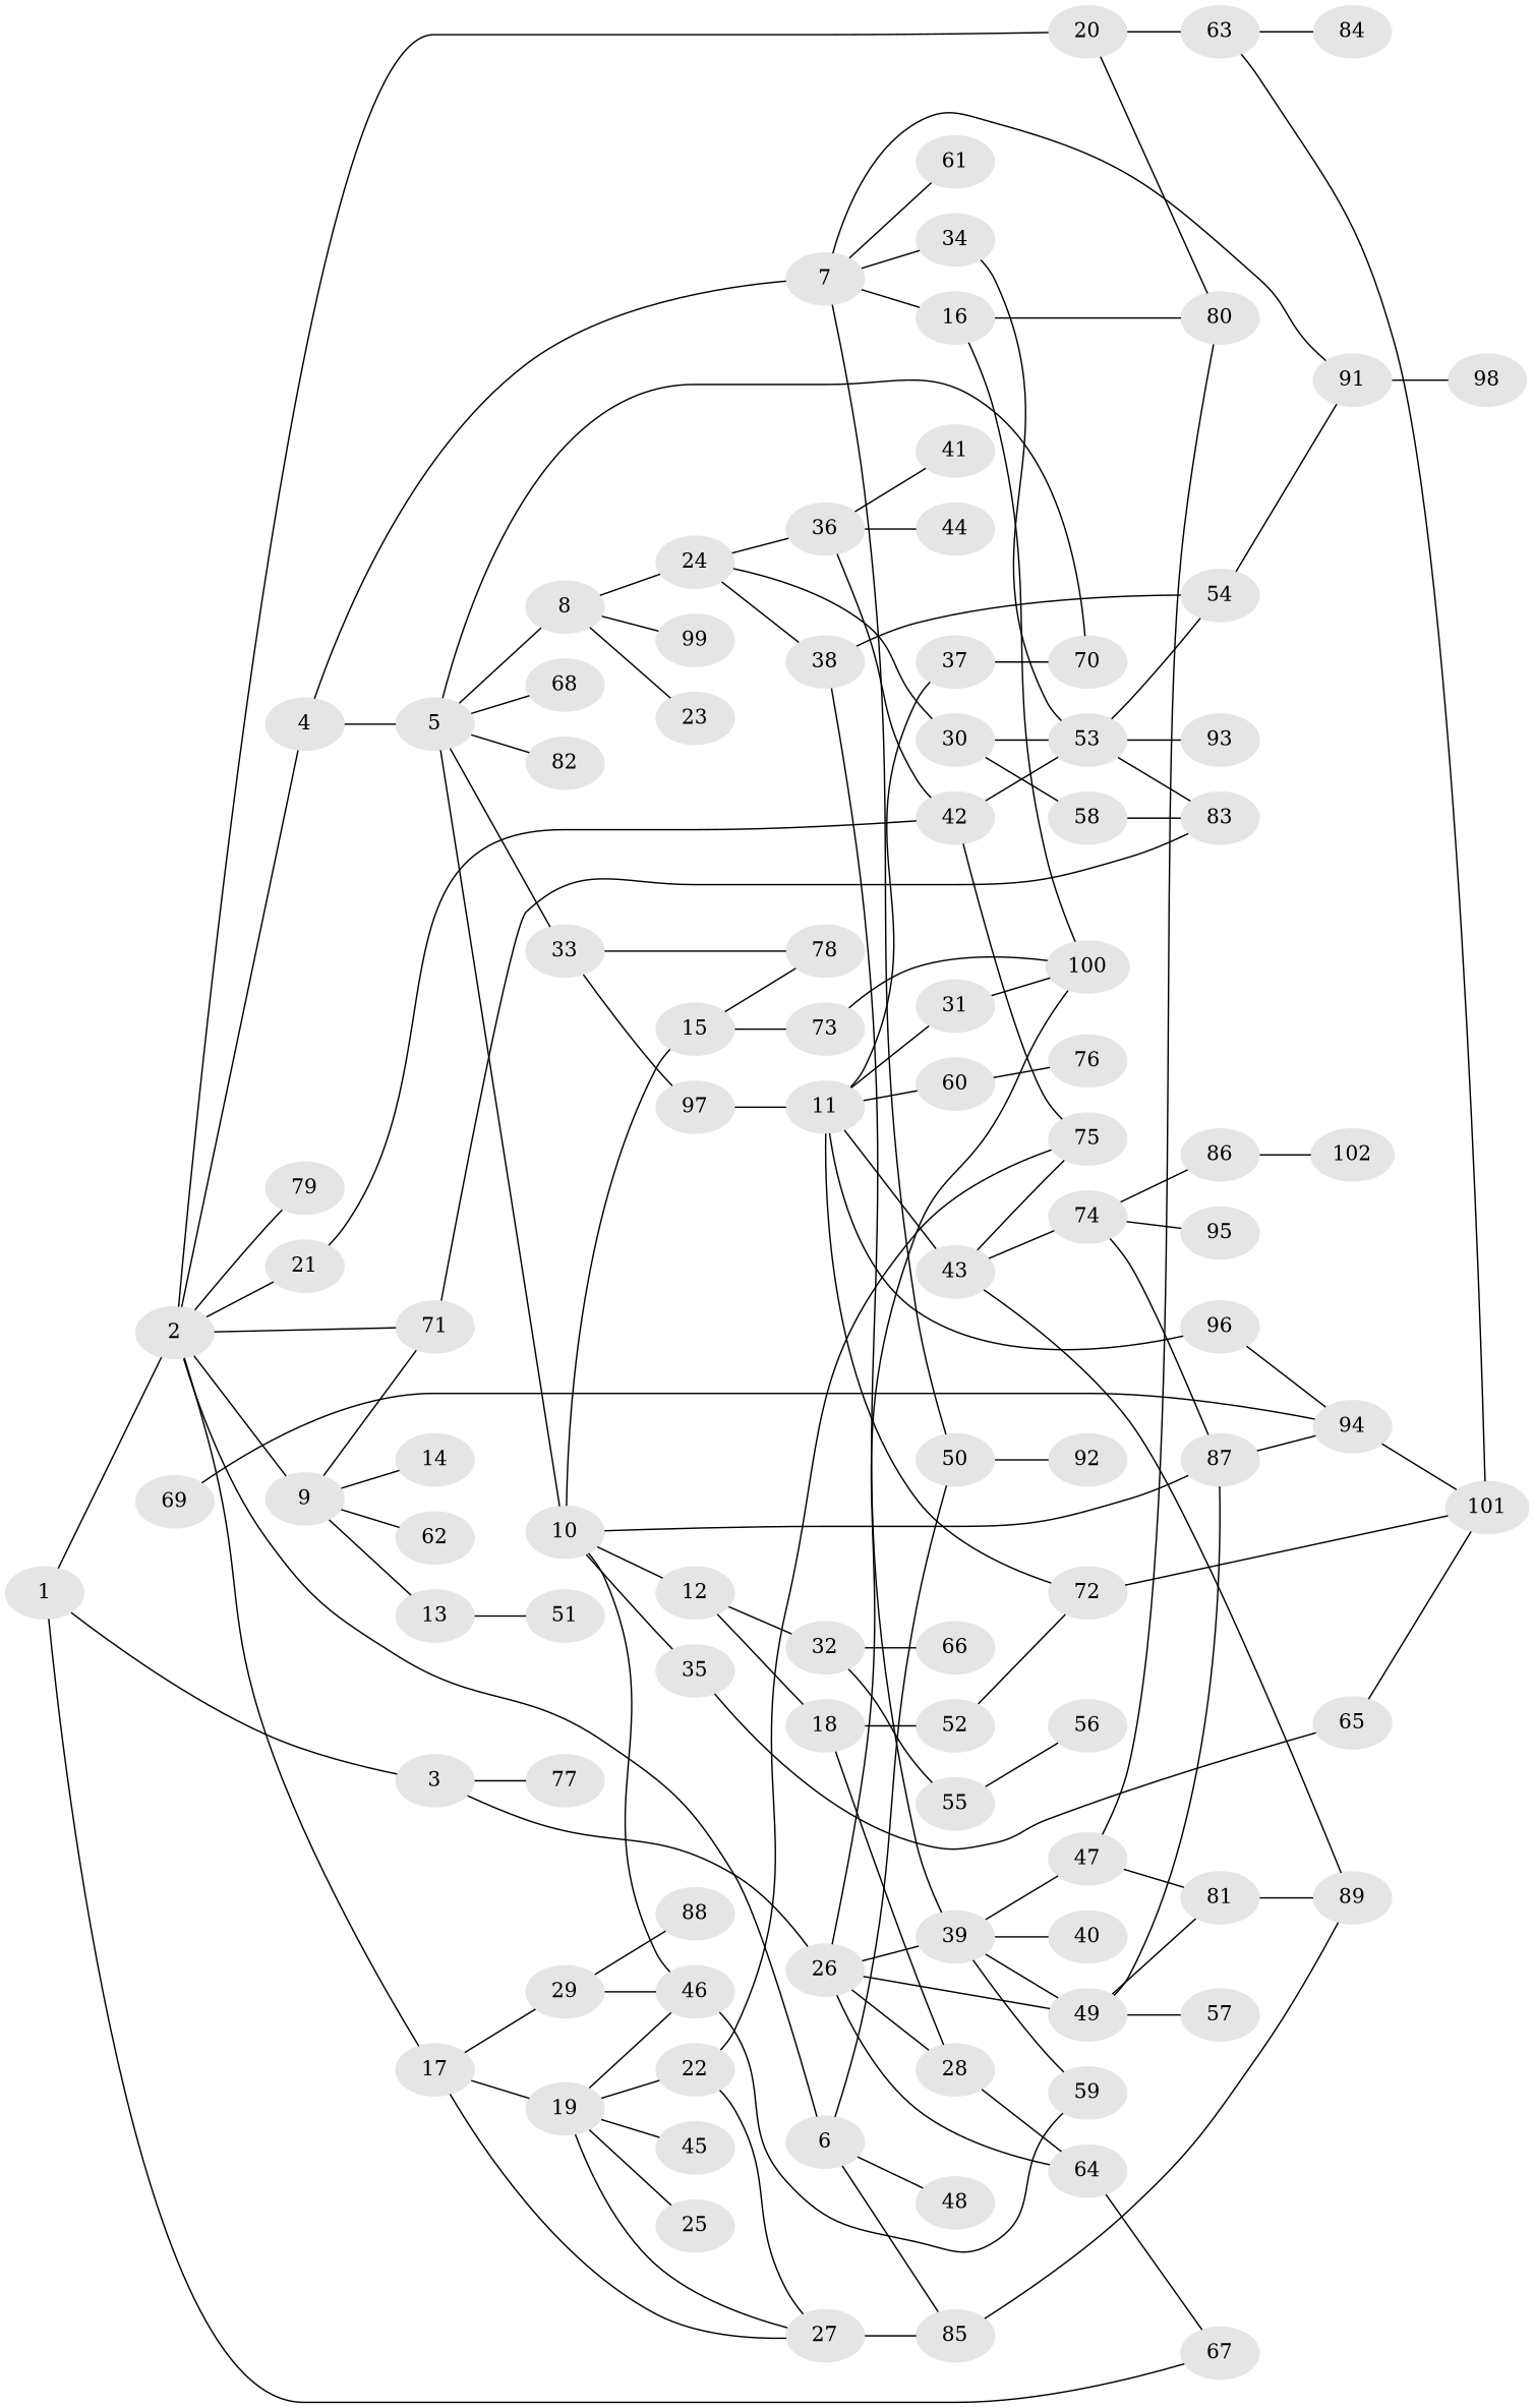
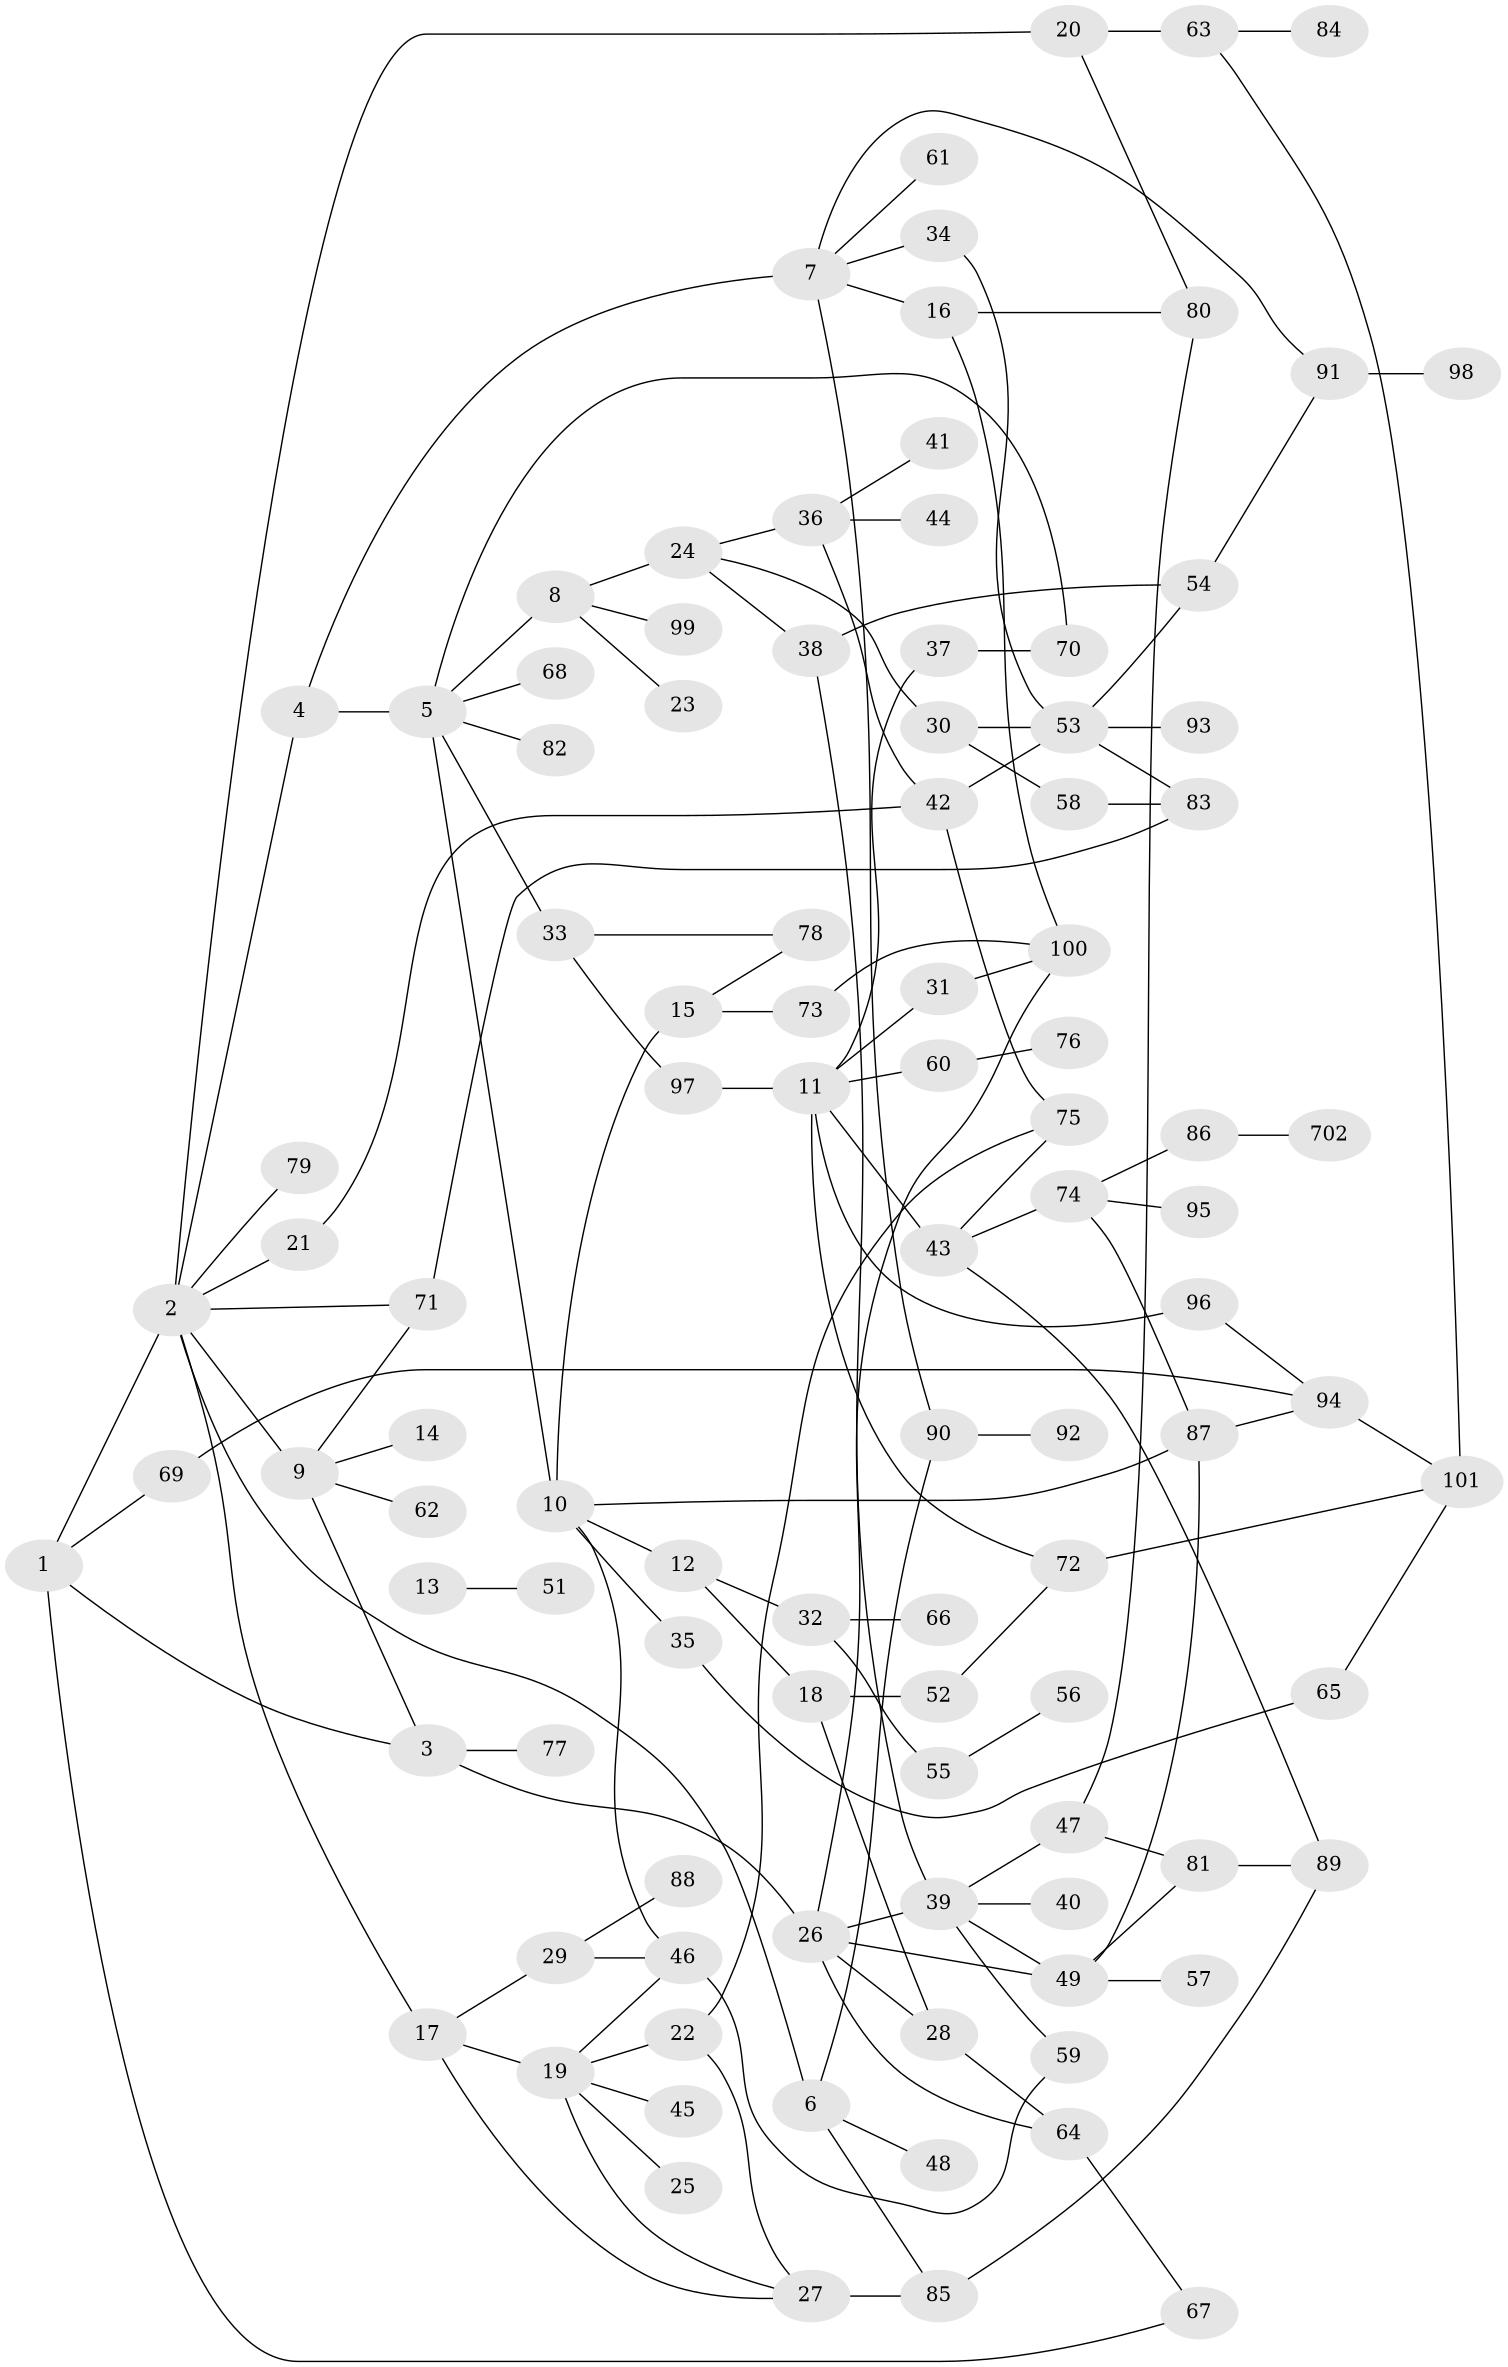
  graph {
    rankdir=LR
    node [color=gray90 style=filled]
    1
    2
    3
    67
    69
    4
    6
    9
    17
    20
    21
    71
    79
    26
    77
    94
    5
    7
    48
-   50
+   50 [label=90]
    85
    13
    14
    62
    19
    27
    29
    80
    63
    42
    83
    11
    31
    37
    43
    60
    72
    96
    100
    28
    39
    49
    64
    8
    10
    33
    68
    70
    82
    16
    34
    61
    91
    23
    24
    99
    12
    15
    35
    46
    87
    78
    97
    92
    89
    53
    98
    30
    36
    38
    51
    18
    32
    73
    65
    59
    75
    74
    76
    101
    52
    55
    66
    22
    25
    45
    88
    84
    58
    41
    44
    54
    40
    47
    81
    57
    93
    56
    86
    95
-   102
+   102 [label=702]
    1 -- 2
    1 -- 3
    1 -- 67
+   1 -- 69
    2 -- 4
    2 -- 6
    2 -- 9
    2 -- 17
    2 -- 20
    2 -- 21
    2 -- 71
    2 -- 79
    3 -- 26
    3 -- 77
    69 -- 94
    4 -- 5
    4 -- 7
    6 -- 48
    6 -- 50
    6 -- 85
    9 -- 71
-   9 -- 13
+   9 -- 3
    9 -- 14
    9 -- 62
    17 -- 19
    17 -- 27
    17 -- 29
    20 -- 80
    20 -- 63
    21 -- 42
    71 -- 83
    26 -- 100
    26 -- 28
    26 -- 39
    26 -- 49
    26 -- 64
    94 -- 101
    5 -- 8
    5 -- 10
    5 -- 33
    5 -- 68
    5 -- 70
    5 -- 82
    7 -- 50
    7 -- 16
    7 -- 34
    7 -- 61
    7 -- 91
    50 -- 92
    85 -- 89
    13 -- 51
    19 -- 27
    19 -- 46
    19 -- 22
    19 -- 25
    19 -- 45
    27 -- 85
    29 -- 46
    29 -- 88
    63 -- 101
    63 -- 84
    42 -- 53
    42 -- 75
    11 -- 31
    11 -- 37
    11 -- 43
    11 -- 60
    11 -- 72
    11 -- 96
    31 -- 100
    37 -- 70
    43 -- 89
    43 -- 75
    43 -- 74
    60 -- 76
    72 -- 101
    96 -- 94
    28 -- 64
    39 -- 49
    39 -- 59
    39 -- 40
    39 -- 47
    49 -- 87
    49 -- 81
    49 -- 57
    64 -- 67
    8 -- 23
    8 -- 24
    8 -- 99
    10 -- 12
    10 -- 15
    10 -- 35
    10 -- 46
    10 -- 87
    33 -- 78
    33 -- 97
    16 -- 80
    16 -- 100
    34 -- 53
    91 -- 98
    24 -- 30
    24 -- 36
    24 -- 38
    12 -- 18
    12 -- 32
    15 -- 78
    15 -- 73
    35 -- 65
    46 -- 59
    87 -- 94
    97 -- 11
    53 -- 83
    53 -- 54
    53 -- 93
    30 -- 53
    30 -- 58
    36 -- 42
    36 -- 41
    36 -- 44
    38 -- 39
    38 -- 54
    18 -- 28
    18 -- 52
    32 -- 55
    32 -- 66
    73 -- 100
    65 -- 101
    74 -- 87
    74 -- 86
    74 -- 95
    52 -- 72
    55 -- 56
    22 -- 27
    22 -- 75
    58 -- 83
    54 -- 91
    47 -- 80
    47 -- 81
    81 -- 89
    86 -- 102
  }
